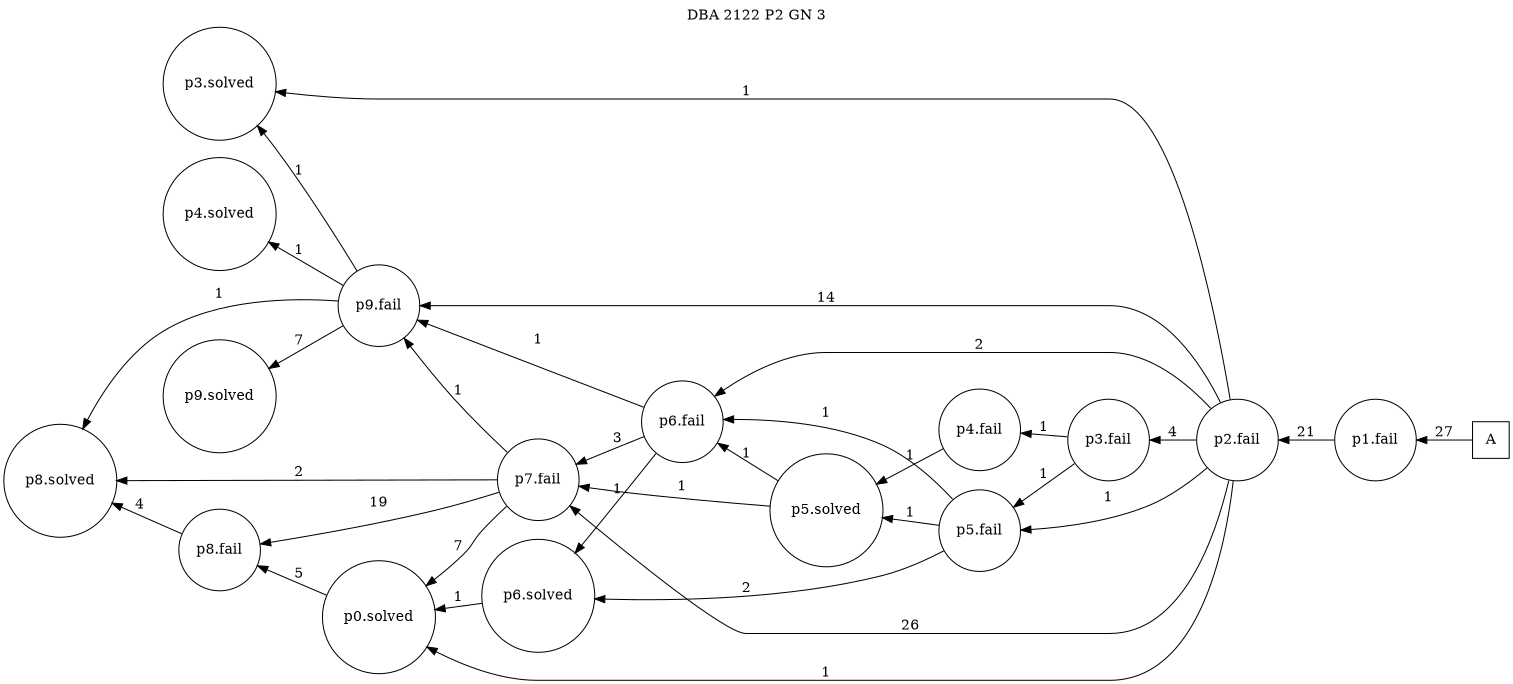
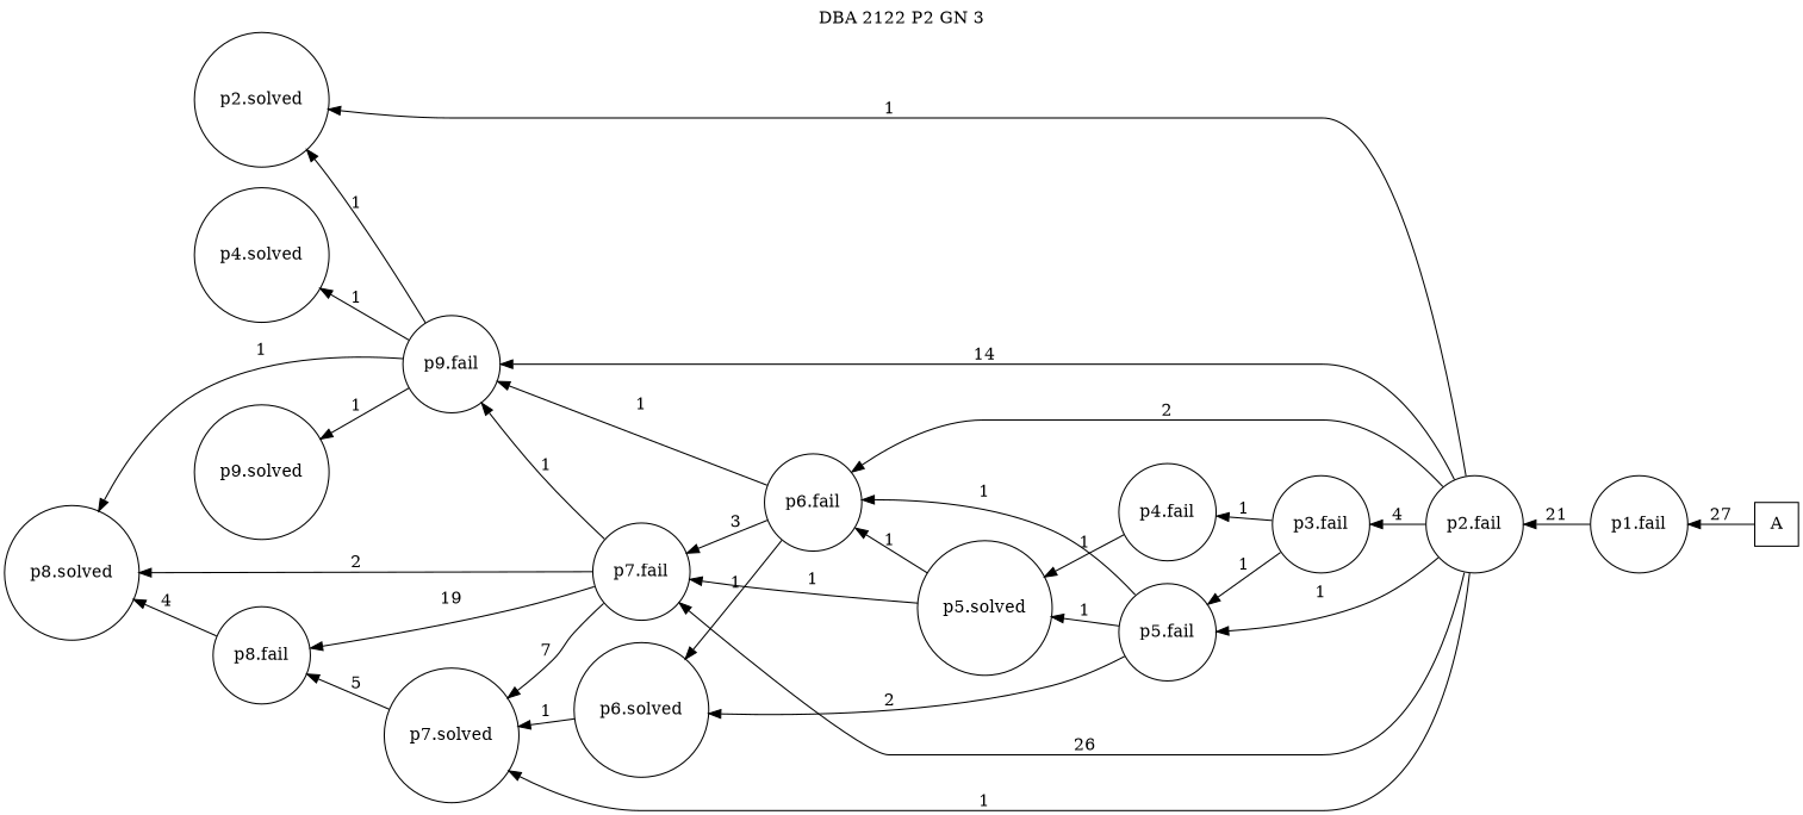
  digraph {
    label=" DBA 2122 P2 GN 3 "
    labelloc=tl
    rankdir=RL
    node [shape=circle]
    n1 [label=A shape=square]
    n2 [label="p1.fail"]
    n3 [label="p2.fail"]
    n4 [label="p9.fail"]
    n5 [label="p3.fail"]
    n6 [label="p5.fail"]
    n7 [label="p6.fail"]
-   n8 [label="p3.solved"]
+   n8 [label="p2.solved"]
    n9 [label="p7.fail"]
-   n10 [label="p0.solved"]
+   n10 [label="p7.solved"]
    n11 [label="p4.solved"]
    n12 [label="p8.solved"]
    n13 [label="p9.solved"]
    n14 [label="p4.fail"]
    n15 [label="p5.solved"]
    n16 [label="p6.solved"]
    n17 [label="p8.fail"]
    n1 -> n2 [label=27]
    n2 -> n3 [label=21]
    n3 -> n4 [label=14]
    n3 -> n5 [label=4]
    n3 -> n6 [label=1]
    n3 -> n7 [label=2]
    n3 -> n8 [label=1]
    n3 -> n9 [label=26]
    n3 -> n10 [label=1]
    n4 -> n8 [label=1]
    n4 -> n11 [label=1]
    n4 -> n12 [label=1]
-   n4 -> n13 [label=7]
+   n4 -> n13 [label=1]
    n5 -> n6 [label=1]
    n5 -> n14 [label=1]
    n6 -> n7 [label=1]
    n6 -> n15 [label=1]
    n6 -> n16 [label=2]
    n7 -> n4 [label=1]
    n7 -> n9 [label=3]
    n7 -> n16 [label=1]
    n9 -> n4 [label=1]
    n9 -> n10 [label=7]
    n9 -> n12 [label=2]
    n9 -> n17 [label=19]
    n10 -> n17 [label=5]
    n14 -> n15 [label=1]
    n15 -> n7 [label=1]
    n15 -> n9 [label=1]
    n16 -> n10 [label=1]
    n17 -> n12 [label=4]
  }
